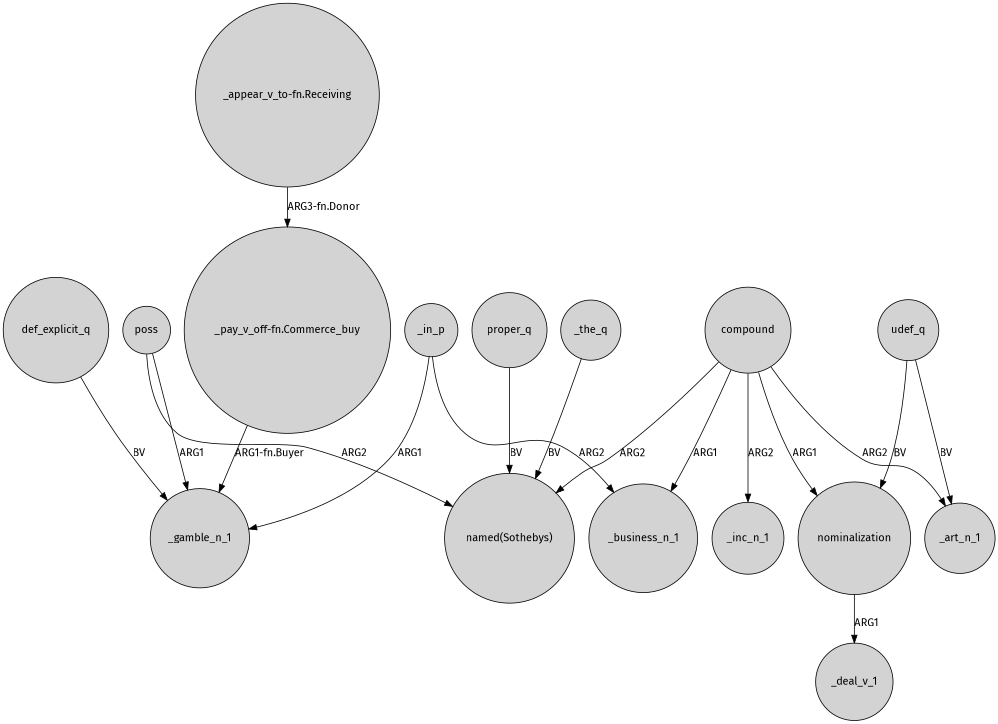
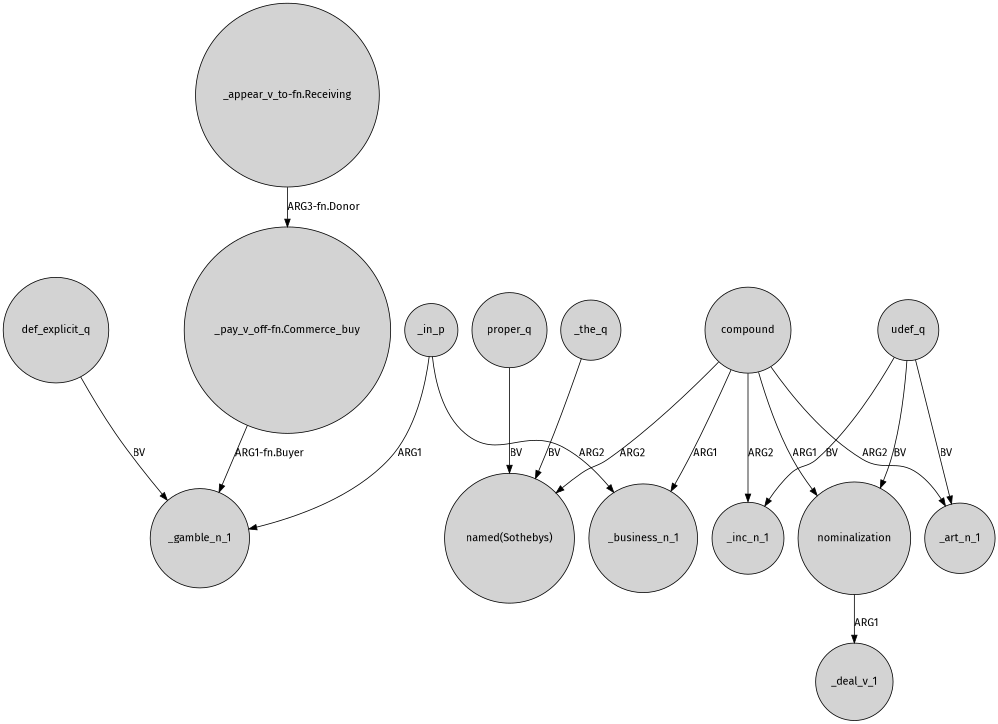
  digraph {
    fontname="Fira Sans"
    node [fontname="Fira Sans" shape=circle style=filled]
    edge [fontname="Fira Sans"]
    def_explicit_q
    _gamble_n_1
-   poss
    "named(Sothebys)"
    compound
    nominalization
    _art_n_1
    _business_n_1
    _inc_n_1
    _deal_v_1
    udef_q
    "_pay_v_off-fn.Commerce_buy"
    "_appear_v_to-fn.Receiving"
    _in_p
    proper_q
    _the_q
    def_explicit_q -> _gamble_n_1 [label=BV]
-   poss -> _gamble_n_1 [label=ARG1]
-   poss -> "named(Sothebys)" [label=ARG2]
    compound -> "named(Sothebys)" [label=ARG2]
    compound -> nominalization [label=ARG1]
    compound -> _art_n_1 [label=ARG2]
    compound -> _business_n_1 [label=ARG1]
    compound -> _inc_n_1 [label=ARG2]
    nominalization -> _deal_v_1 [label=ARG1]
    udef_q -> nominalization [label=BV]
    udef_q -> _art_n_1 [label=BV]
+   udef_q -> _inc_n_1 [label=BV]
    "_pay_v_off-fn.Commerce_buy" -> _gamble_n_1 [label="ARG1-fn.Buyer"]
    "_appear_v_to-fn.Receiving" -> "_pay_v_off-fn.Commerce_buy" [label="ARG3-fn.Donor"]
    _in_p -> _gamble_n_1 [label=ARG1]
    _in_p -> _business_n_1 [label=ARG2]
    proper_q -> "named(Sothebys)" [label=BV]
    _the_q -> "named(Sothebys)" [label=BV]
  }
